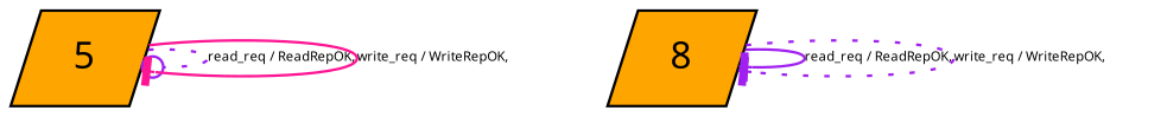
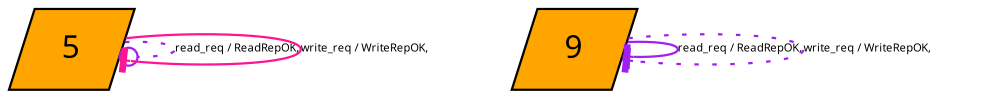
  digraph {
    fontname="Noto Sans"
    node [fillcolor=orange shape=parallelogram style=filled fontname="Noto Sans"]
    edge [fontsize=5 color=purple style=dotted arrowhead=tee fontname="Noto Sans"]
    5
-   9 [label=8]
+   9
    5 -> 5 [label="read_req / ReadRepOK," arrowhead=odot]
    5 -> 5 [label="write_req / WriteRepOK," color=deeppink style=solid]
    9 -> 9 [label="read_req / ReadRepOK," style=solid]
    9 -> 9 [label="write_req / WriteRepOK,"]
  }
